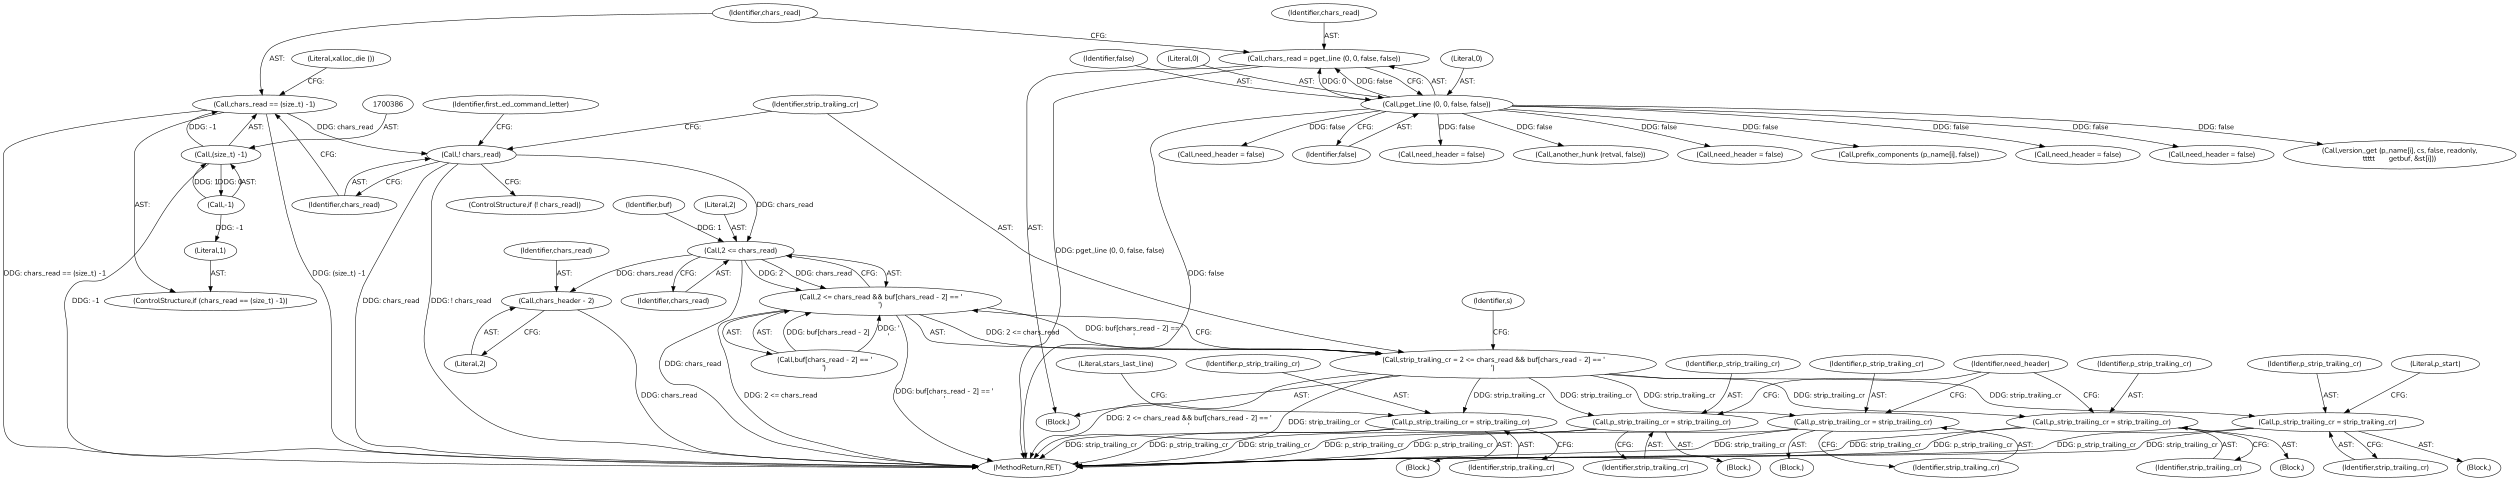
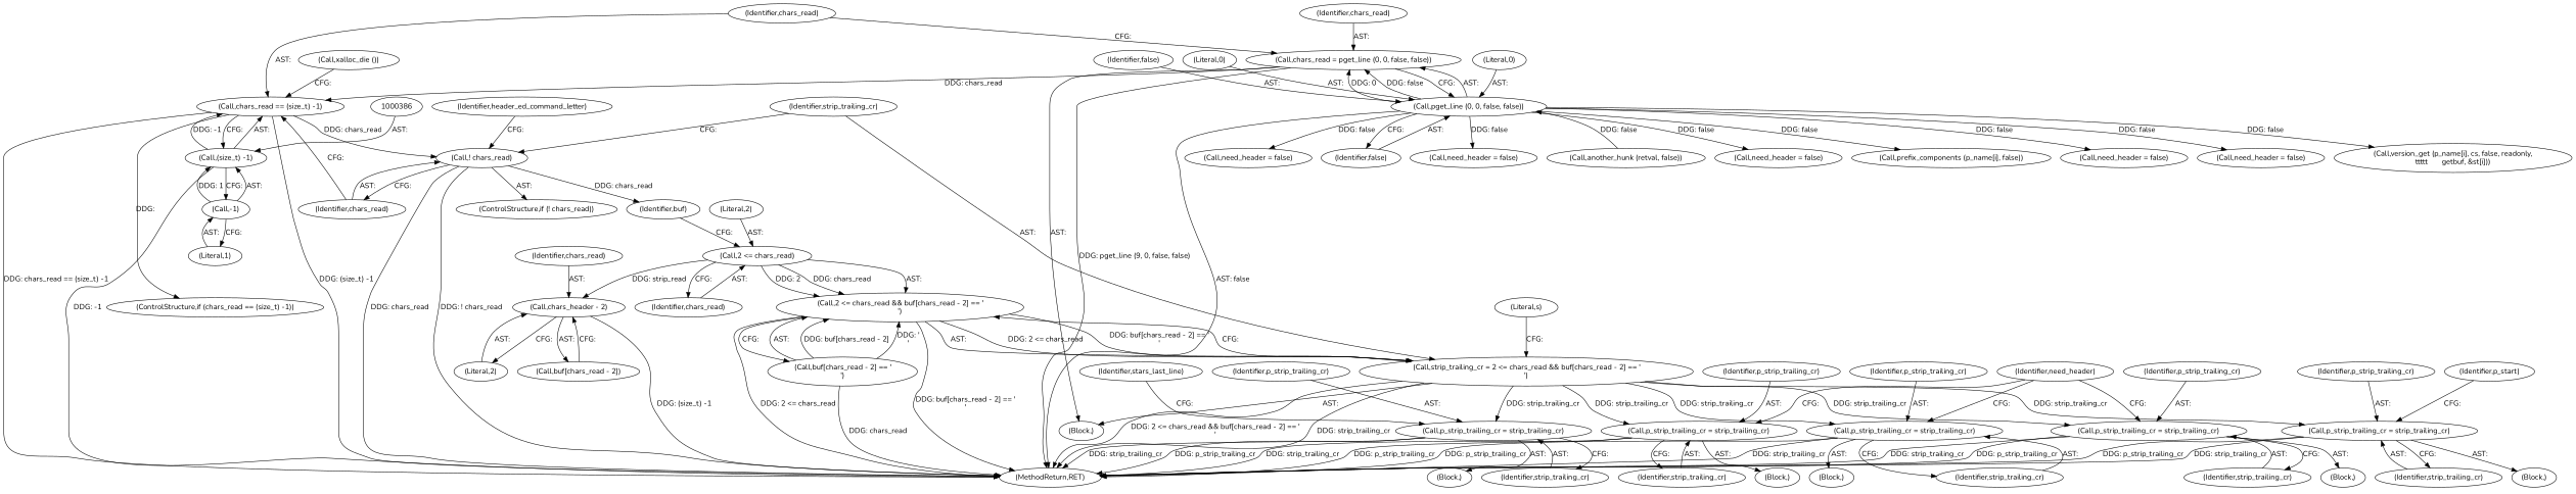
  digraph {
    fontname=Nunito
    node [fontname=Nunito]
    edge [fontname=Nunito]
    n1 [label="(Call,2 <= chars_read)"]
    n2 [label="(Call,2 <= chars_read && buf[chars_read - 2] == '\r')"]
    n3 [label="(Call,chars_header - 2)"]
    n4 [label="(MethodReturn,RET)"]
    n5 [label="(Identifier,chars_read)"]
    n6 [label="(Call,strip_trailing_cr = 2 <= chars_read && buf[chars_read - 2] == '\r')"]
    n7 [label="(Call,buf[chars_read - 2] == '\r')"]
+   n8 [label="(Call,buf[chars_read - 2])"]
    n9 [label="(Literal,2)"]
    n10 [label="(Call,! chars_read)"]
    n11 [label="(Identifier,chars_read)"]
    n12 [label="(ControlStructure,if (! chars_read))"]
    n13 [label="(Call,chars_read == (size_t) -1)"]
    n14 [label="(Call,(size_t) -1)"]
    n15 [label="(ControlStructure,if (chars_read == (size_t) -1))"]
    n16 [label="(Call,-1)"]
    n17 [label="(Call,chars_read = pget_line (0, 0, false, false))"]
    n18 [label="(Call,pget_line (0, 0, false, false))"]
    n19 [label="(Block,)"]
    n20 [label="(Call,need_header = false)"]
    n21 [label="(Call,version_get (p_name[i], cs, false, readonly,\n\t\t\t\t\t       getbuf, &st[i]))"]
    n22 [label="(Call,need_header = false)"]
    n23 [label="(Identifier,false)"]
    n24 [label="(Call,need_header = false)"]
    n25 [label="(Call,another_hunk (retval, false))"]
    n26 [label="(Call,need_header = false)"]
    n27 [label="(Call,prefix_components (p_name[i], false))"]
    n28 [label="(Call,need_header = false)"]
    n29 [label="(Literal,1)"]
    n30 [label="(Call,p_strip_trailing_cr = strip_trailing_cr)"]
    n31 [label="(Call,p_strip_trailing_cr = strip_trailing_cr)"]
    n32 [label="(Call,p_strip_trailing_cr = strip_trailing_cr)"]
    n33 [label="(Call,p_strip_trailing_cr = strip_trailing_cr)"]
    n34 [label="(Call,p_strip_trailing_cr = strip_trailing_cr)"]
    n35 [label="(Block,)"]
    n36 [label="(Identifier,strip_trailing_cr)"]
    n37 [label="(Identifier,strip_trailing_cr)"]
    n38 [label="(Block,)"]
    n39 [label="(Identifier,strip_trailing_cr)"]
    n40 [label="(Block,)"]
    n41 [label="(Identifier,strip_trailing_cr)"]
    n42 [label="(Block,)"]
    n43 [label="(Block,)"]
    n44 [label="(Identifier,strip_trailing_cr)"]
-   n45 [label="(Literal,xalloc_die ())"]
+   n45 [label="(Call,xalloc_die ())"]
    n46 [label="(Identifier,need_header)"]
    n47 [label="(Identifier,p_strip_trailing_cr)"]
-   n48 [label="(Literal,stars_last_line)"]
+   n48 [label="(Identifier,stars_last_line)"]
    n49 [label="(Identifier,buf)"]
    n50 [label="(Identifier,p_strip_trailing_cr)"]
    n51 [label="(Literal,0)"]
-   n52 [label="(Identifier,first_ed_command_letter)"]
+   n52 [label="(Identifier,header_ed_command_letter)"]
    n53 [label="(Identifier,chars_read)"]
    n54 [label="(Identifier,p_strip_trailing_cr)"]
    n55 [label="(Identifier,false)"]
    n56 [label="(Identifier,chars_read)"]
    n57 [label="(Literal,0)"]
    n58 [label="(Identifier,chars_read)"]
    n59 [label="(Literal,2)"]
    n60 [label="(Identifier,strip_trailing_cr)"]
    n61 [label="(Identifier,p_strip_trailing_cr)"]
-   n62 [label="(Literal,p_start)"]
+   n62 [label="(Identifier,p_start)"]
    n63 [label="(Identifier,p_strip_trailing_cr)"]
-   n64 [label="(Identifier,s)"]
-   1000386 [label=1700386]
+   n64 [label="(Literal,s)"]
+   1000386
    n1 -> n2 [label="AST: "]
    n1 -> n2 [label="DDG: 2"]
    n1 -> n2 [label="DDG: chars_read"]
-   n1 -> n3 [label="DDG: chars_read"]
-   n1 -> n4 [label="DDG: chars_read"]
+   n1 -> n3 [label="DDG: strip_read"]
+   n7 -> n4 [label="DDG: chars_read"]
    n1 -> n5 [label="CFG: "]
-   n2 -> n1 [label="CFG: "]
    n2 -> n4 [label="DDG: 2 <= chars_read"]
    n2 -> n4 [label="DDG: buf[chars_read - 2] == '\r'"]
    n2 -> n6 [label="AST: "]
    n2 -> n6 [label="DDG: 2 <= chars_read"]
    n2 -> n6 [label="DDG: buf[chars_read - 2] == '\r'"]
-   n2 -> n7 [label="AST: "]
-   n3 -> n4 [label="DDG: chars_read"]
+   n2 -> n7 [label="CFG: "]
+   n3 -> n4 [label="DDG: (size_t) -1"]
+   n3 -> n8 [label="AST: "]
    n3 -> n9 [label="CFG: "]
    n5 -> n1 [label="AST: "]
    n6 -> n2 [label="CFG: "]
    n6 -> n4 [label="DDG: 2 <= chars_read && buf[chars_read - 2] == '\r'"]
    n6 -> n4 [label="DDG: strip_trailing_cr"]
    n6 -> n19 [label="AST: "]
    n6 -> n30 [label="DDG: strip_trailing_cr"]
    n6 -> n31 [label="DDG: strip_trailing_cr"]
    n6 -> n32 [label="DDG: strip_trailing_cr"]
    n6 -> n33 [label="DDG: strip_trailing_cr"]
    n6 -> n34 [label="DDG: strip_trailing_cr"]
    n7 -> n2 [label="AST: "]
    n7 -> n2 [label="DDG: buf[chars_read - 2]"]
    n7 -> n2 [label="DDG: '\r'"]
+   n8 -> n3 [label="CFG: "]
    n9 -> n3 [label="AST: "]
-   n10 -> n1 [label="DDG: chars_read"]
+   n10 -> n49 [label="DDG: chars_read"]
    n10 -> n4 [label="DDG: chars_read"]
    n10 -> n4 [label="DDG: ! chars_read"]
    n10 -> n11 [label="CFG: "]
-   n10 -> n12 [label="CFG: "]
+   n10 -> n12 [label="AST: "]
    n11 -> n10 [label="AST: "]
    n11 -> n13 [label="CFG: "]
    n13 -> n4 [label="DDG: chars_read == (size_t) -1"]
    n13 -> n4 [label="DDG: (size_t) -1"]
    n13 -> n10 [label="DDG: chars_read"]
-   n13 -> n15 [label="AST: "]
+   n13 -> n14 [label="CFG: "]
+   n13 -> n15 [label="DDG: "]
    n14 -> n4 [label="DDG: -1"]
    n14 -> n13 [label="AST: "]
    n14 -> n13 [label="DDG: -1"]
-   n14 -> n16 [label="DDG: 0"]
+   n14 -> n16 [label="CFG: "]
    n16 -> n14 [label="AST: "]
    n16 -> n14 [label="DDG: 1"]
-   n16 -> n29 [label="DDG: -1"]
-   n17 -> n4 [label="DDG: pget_line (0, 0, false, false)"]
+   n16 -> n29 [label="CFG: "]
+   n17 -> n4 [label="DDG: pget_line (9, 0, false, false)"]
+   n17 -> n13 [label="DDG: chars_read"]
    n17 -> n18 [label="CFG: "]
    n17 -> n19 [label="AST: "]
-   n18 -> n4 [label="DDG: false"]
+   n18 -> n4 [label="AST: false"]
    n18 -> n17 [label="AST: "]
    n18 -> n17 [label="DDG: 0"]
    n18 -> n17 [label="DDG: false"]
    n18 -> n20 [label="DDG: false"]
    n18 -> n21 [label="DDG: false"]
    n18 -> n22 [label="DDG: false"]
    n18 -> n23 [label="CFG: "]
    n18 -> n24 [label="DDG: false"]
-   n18 -> n25 [label="DDG: false"]
+   n25 -> n18 [label="DDG: false"]
    n18 -> n26 [label="DDG: false"]
    n18 -> n27 [label="DDG: false"]
    n18 -> n28 [label="DDG: false"]
    n23 -> n18 [label="AST: "]
-   n29 -> n15 [label="AST: "]
+   n29 -> n16 [label="AST: "]
    n30 -> n4 [label="DDG: strip_trailing_cr"]
    n30 -> n4 [label="DDG: p_strip_trailing_cr"]
    n30 -> n35 [label="AST: "]
    n30 -> n36 [label="CFG: "]
    n31 -> n4 [label="DDG: p_strip_trailing_cr"]
    n31 -> n4 [label="DDG: strip_trailing_cr"]
    n31 -> n37 [label="CFG: "]
    n31 -> n38 [label="AST: "]
    n32 -> n4 [label="DDG: p_strip_trailing_cr"]
    n32 -> n4 [label="DDG: strip_trailing_cr"]
    n32 -> n39 [label="CFG: "]
    n32 -> n40 [label="AST: "]
    n33 -> n4 [label="DDG: p_strip_trailing_cr"]
    n33 -> n4 [label="DDG: strip_trailing_cr"]
    n33 -> n41 [label="CFG: "]
    n33 -> n42 [label="AST: "]
    n34 -> n4 [label="DDG: p_strip_trailing_cr"]
    n34 -> n4 [label="DDG: strip_trailing_cr"]
    n34 -> n43 [label="AST: "]
    n34 -> n44 [label="CFG: "]
    n36 -> n30 [label="AST: "]
    n37 -> n31 [label="AST: "]
    n39 -> n32 [label="AST: "]
    n41 -> n33 [label="AST: "]
    n44 -> n34 [label="AST: "]
    n45 -> n13 [label="CFG: "]
    n46 -> n31 [label="CFG: "]
    n46 -> n32 [label="CFG: "]
    n46 -> n33 [label="CFG: "]
    n47 -> n32 [label="AST: "]
    n48 -> n30 [label="CFG: "]
-   n49 -> n1 [label="DDG: 1"]
+   n49 -> n1 [label="CFG: "]
    n50 -> n34 [label="AST: "]
    n51 -> n18 [label="AST: "]
    n52 -> n10 [label="CFG: "]
    n53 -> n3 [label="AST: "]
    n54 -> n30 [label="AST: "]
    n55 -> n18 [label="AST: "]
    n56 -> n13 [label="AST: "]
    n56 -> n17 [label="CFG: "]
    n57 -> n18 [label="AST: "]
    n58 -> n17 [label="AST: "]
    n59 -> n1 [label="AST: "]
    n60 -> n6 [label="AST: "]
    n60 -> n10 [label="CFG: "]
    n61 -> n33 [label="AST: "]
    n62 -> n34 [label="CFG: "]
    n63 -> n31 [label="AST: "]
    n64 -> n6 [label="CFG: "]
    1000386 -> n14 [label="AST: "]
  }
